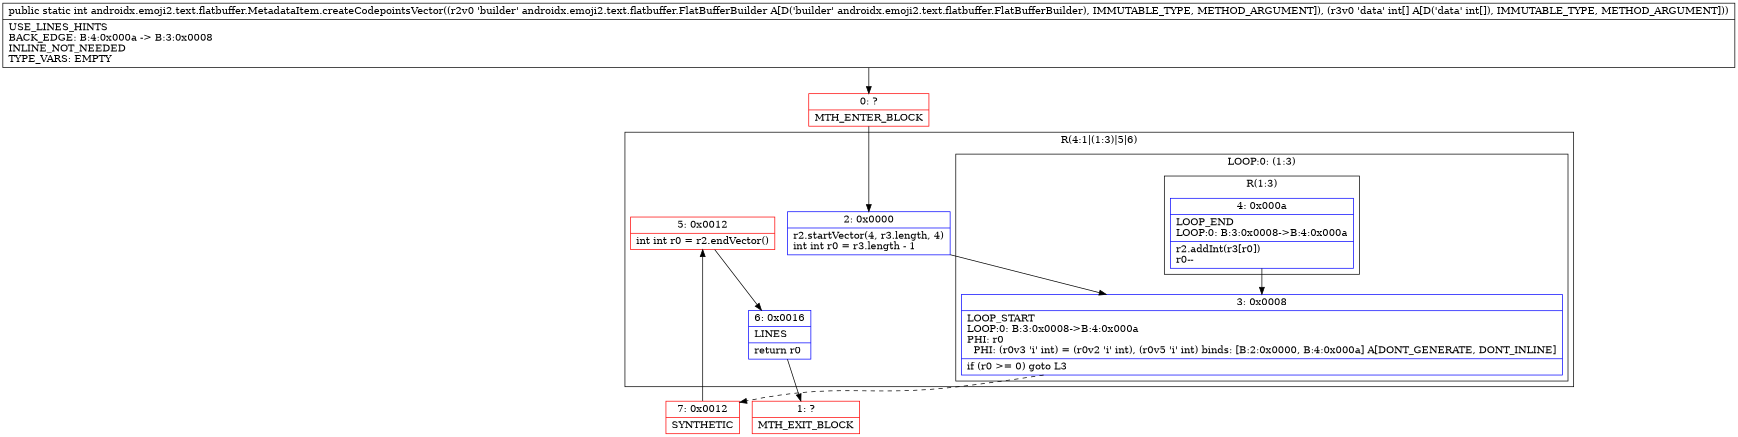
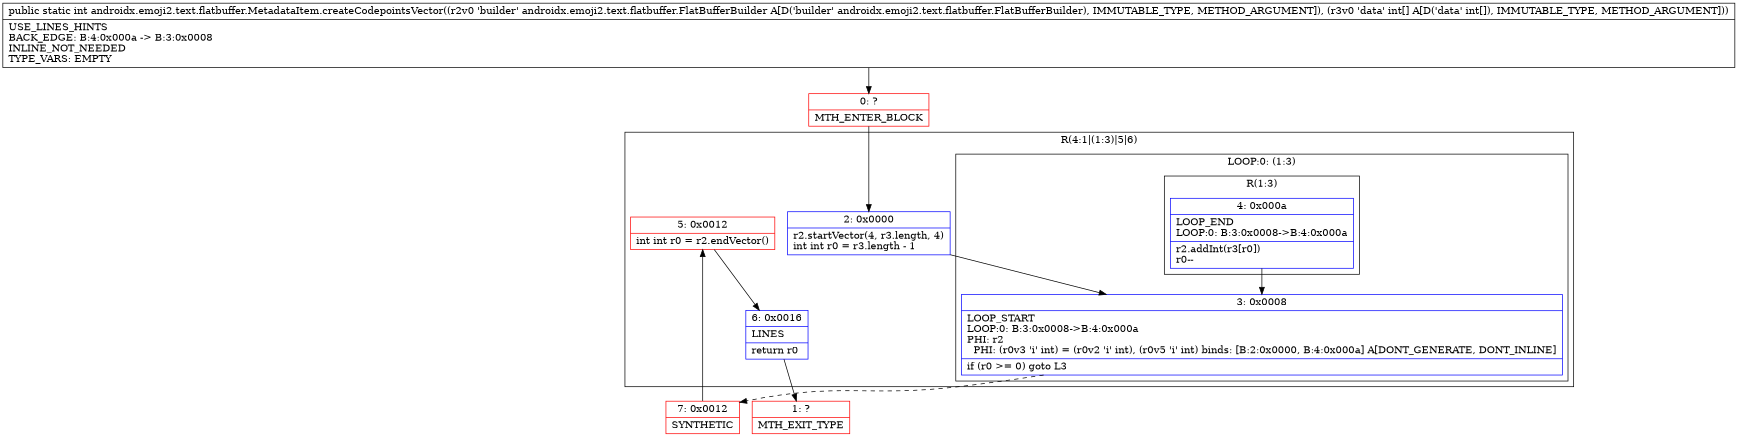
  digraph {
    node [color=blue shape=record]
    n1 [label="{4\:\ 0x000a|LOOP_END\lLOOP:0: B:3:0x0008\-\>B:4:0x000a\l|r2.addInt(r3[r0])\lr0\-\-\l}"]
-   n2 [label="{3\:\ 0x0008|LOOP_START\lLOOP:0: B:3:0x0008\-\>B:4:0x000a\lPHI: r0 \l  PHI: (r0v3 'i' int) = (r0v2 'i' int), (r0v5 'i' int) binds: [B:2:0x0000, B:4:0x000a] A[DONT_GENERATE, DONT_INLINE]\l|if (r0 \>= 0) goto L3\l}"]
+   n2 [label="{3\:\ 0x0008|LOOP_START\lLOOP:0: B:3:0x0008\-\>B:4:0x000a\lPHI: r2 \l  PHI: (r0v3 'i' int) = (r0v2 'i' int), (r0v5 'i' int) binds: [B:2:0x0000, B:4:0x000a] A[DONT_GENERATE, DONT_INLINE]\l|if (r0 \>= 0) goto L3\l}"]
    n3 [label="{2\:\ 0x0000|r2.startVector(4, r3.length, 4)\lint int r0 = r3.length \- 1\l}"]
    n4 [color=red label="{5\:\ 0x0012|int int r0 = r2.endVector()\l}"]
    n5 [label="{6\:\ 0x0016|LINES\l|return r0\l}"]
    n6 [color=red label="{7\:\ 0x0012|SYNTHETIC\l}"]
-   n7 [color=red label="{1\:\ ?|MTH_EXIT_BLOCK\l}"]
+   n7 [color=red label="{1\:\ ?|MTH_EXIT_TYPE\l}"]
    n8 [color=red label="{0\:\ ?|MTH_ENTER_BLOCK\l}"]
    n9 [label="{public static int androidx.emoji2.text.flatbuffer.MetadataItem.createCodepointsVector((r2v0 'builder' androidx.emoji2.text.flatbuffer.FlatBufferBuilder A[D('builder' androidx.emoji2.text.flatbuffer.FlatBufferBuilder), IMMUTABLE_TYPE, METHOD_ARGUMENT]), (r3v0 'data' int[] A[D('data' int[]), IMMUTABLE_TYPE, METHOD_ARGUMENT]))  | USE_LINES_HINTS\lBACK_EDGE: B:4:0x000a \-\> B:3:0x0008\lINLINE_NOT_NEEDED\lTYPE_VARS: EMPTY\l}" color=""]
    subgraph cluster_1 {
      label="R(4:1|(1:3)|5|6)"
      n3
      n4
      n5
      subgraph cluster_2 {
        label="LOOP:0: (1:3)"
        n2
        subgraph cluster_3 {
          label="R(1:3)"
          n1
        }
      }
    }
    n1 -> n2
    n2 -> n6 [style=dashed]
    n3 -> n2
    n4 -> n5
    n5 -> n7
    n6 -> n4
    n8 -> n3
    n9 -> n8
  }
